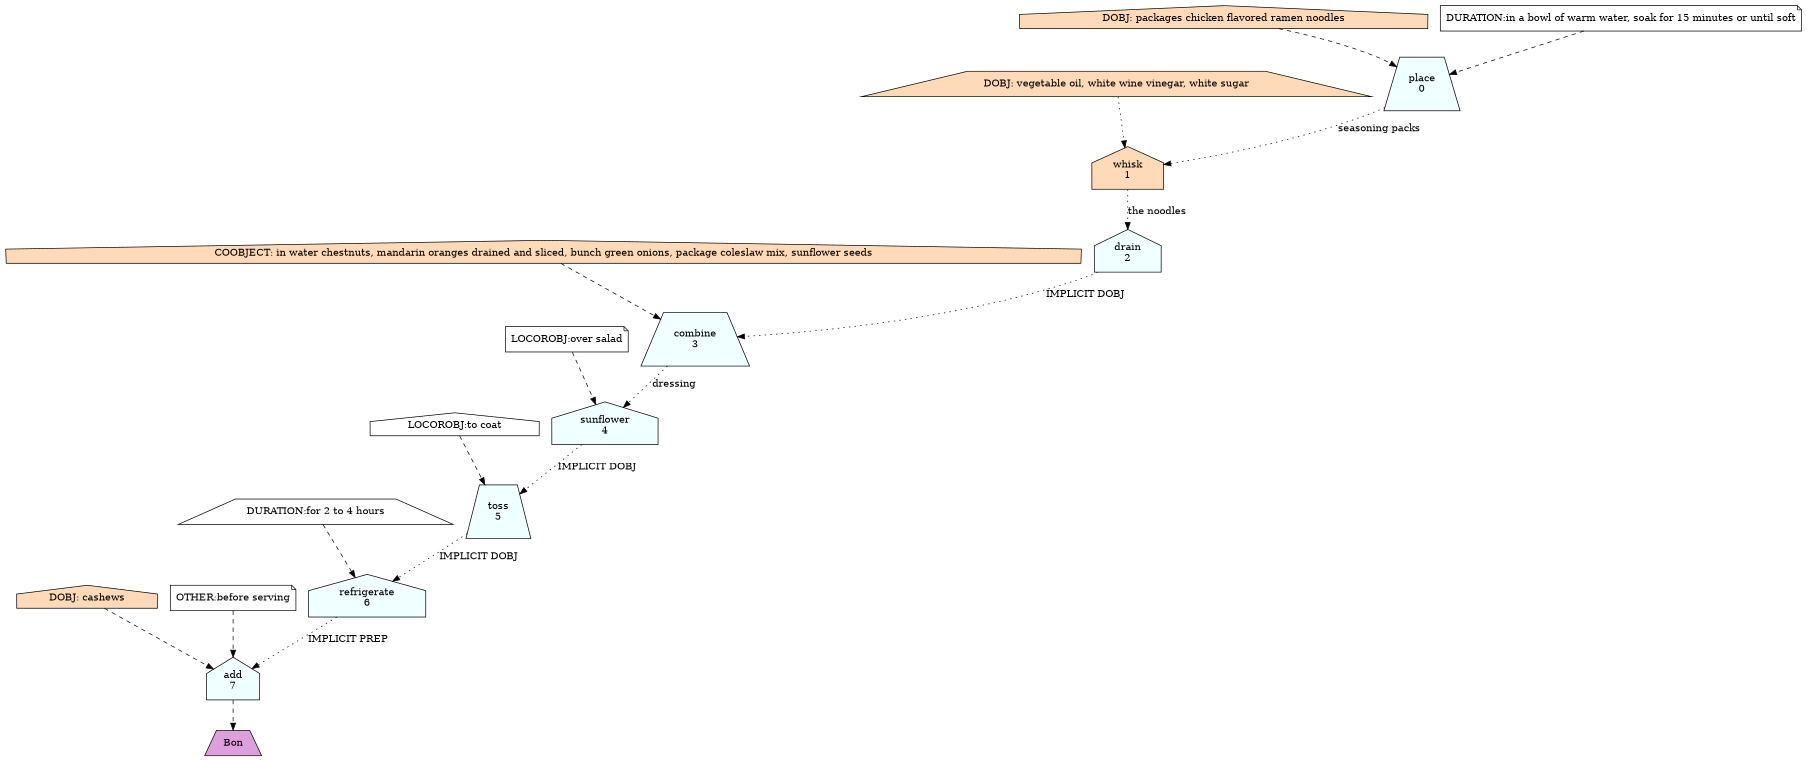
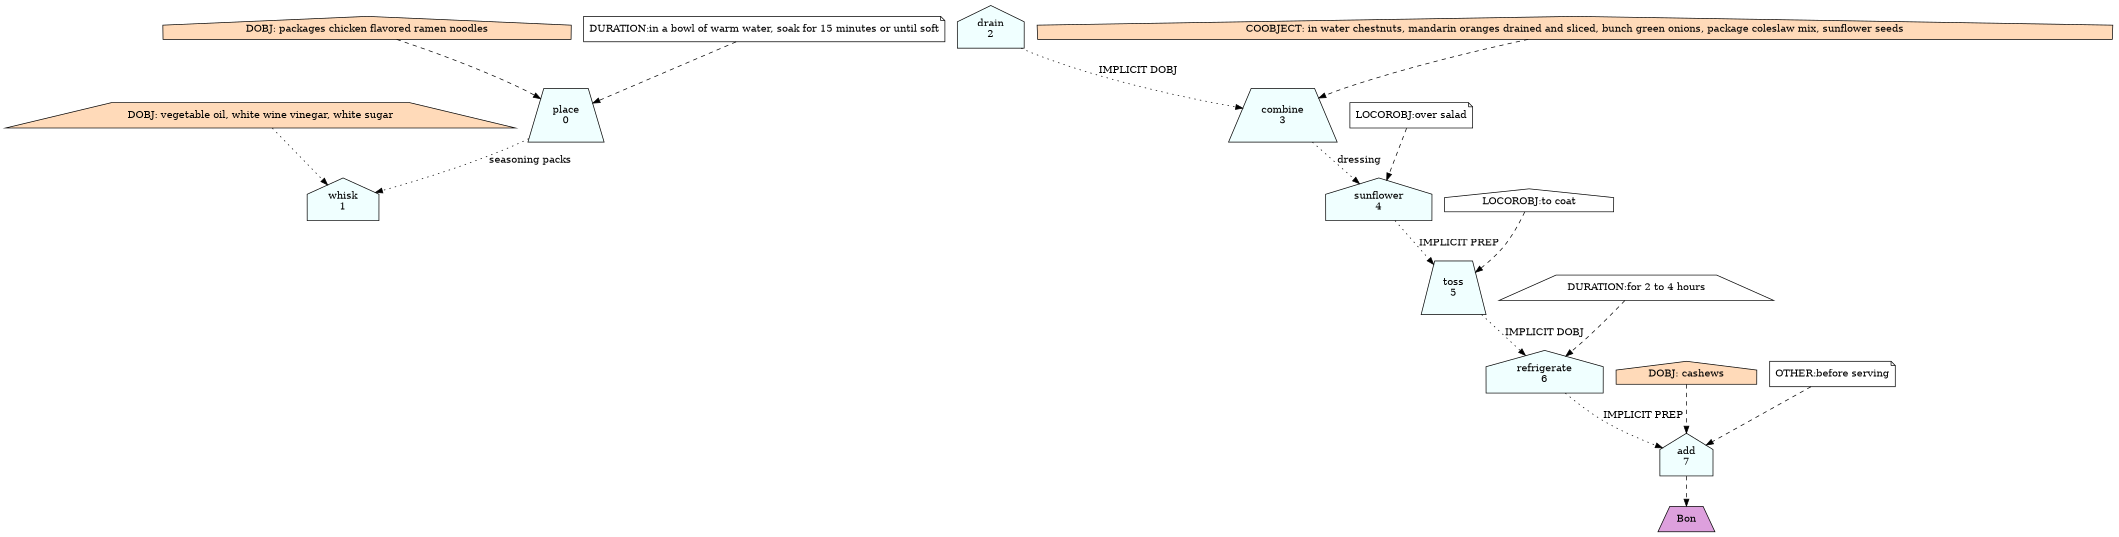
  digraph {
    node [fillcolor=azure shape=house style=filled]
    edge [style=dashed]
    n1 [label="place\n0" shape=trapezium]
-   n2 [fillcolor=peachpuff label="whisk\n1"]
+   n2 [label="whisk\n1"]
    n3 [label="drain\n2"]
    n4 [label="combine\n3" shape=trapezium]
    n5 [label="sunflower\n4"]
    n6 [label="toss\n5" shape=trapezium]
    n7 [label="refrigerate\n6"]
    n8 [label="add\n7"]
    n9 [fillcolor=plum label=Bon shape=trapezium]
    n10 [fillcolor=peachpuff label="DOBJ: packages chicken flavored ramen noodles"]
    n11 [fillcolor=white label="DURATION:in a bowl of warm water, soak for 15 minutes or until soft" shape=note]
    n12 [fillcolor=peachpuff label="DOBJ: vegetable oil, white wine vinegar, white sugar" shape=trapezium]
    n13 [fillcolor=peachpuff label="COOBJECT: in water chestnuts, mandarin oranges drained and sliced, bunch green onions, package coleslaw mix, sunflower seeds"]
    n14 [fillcolor=white label="LOCOROBJ:over salad" shape=note]
    n15 [fillcolor=white label="LOCOROBJ:to coat"]
    n16 [fillcolor=white label="DURATION:for 2 to 4 hours" shape=trapezium]
    n17 [fillcolor=peachpuff label="DOBJ: cashews"]
    n18 [fillcolor=white label="OTHER:before serving" shape=note]
    n1 -> n2 [label="seasoning packs" style=dotted]
-   n2 -> n3 [label="the noodles" style=dotted]
    n3 -> n4 [label="IMPLICIT DOBJ" style=dotted]
    n4 -> n5 [label=dressing style=dotted]
-   n5 -> n6 [label="IMPLICIT DOBJ" style=dotted]
+   n5 -> n6 [label="IMPLICIT PREP" style=dotted]
    n6 -> n7 [label="IMPLICIT DOBJ" style=dotted]
    n7 -> n8 [label="IMPLICIT PREP" style=dotted]
    n8 -> n9
    n10 -> n1
    n11 -> n1
    n12 -> n2 [style=dotted]
    n13 -> n4
    n14 -> n5
    n15 -> n6
    n16 -> n7
    n17 -> n8
    n18 -> n8
  }
